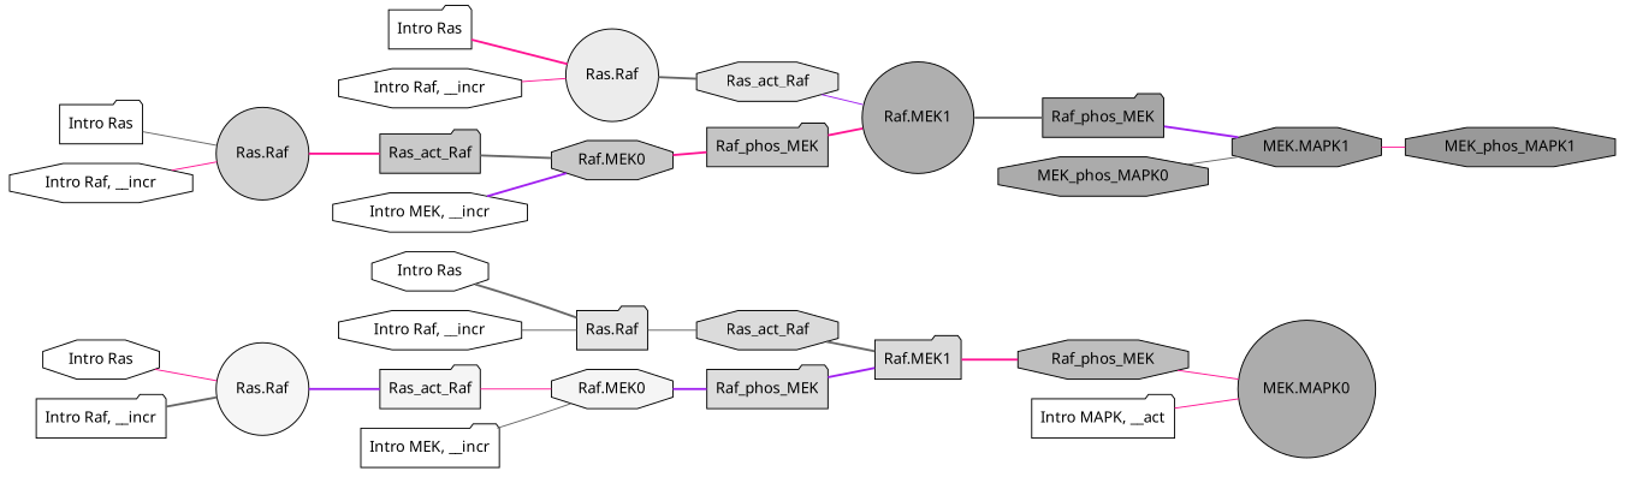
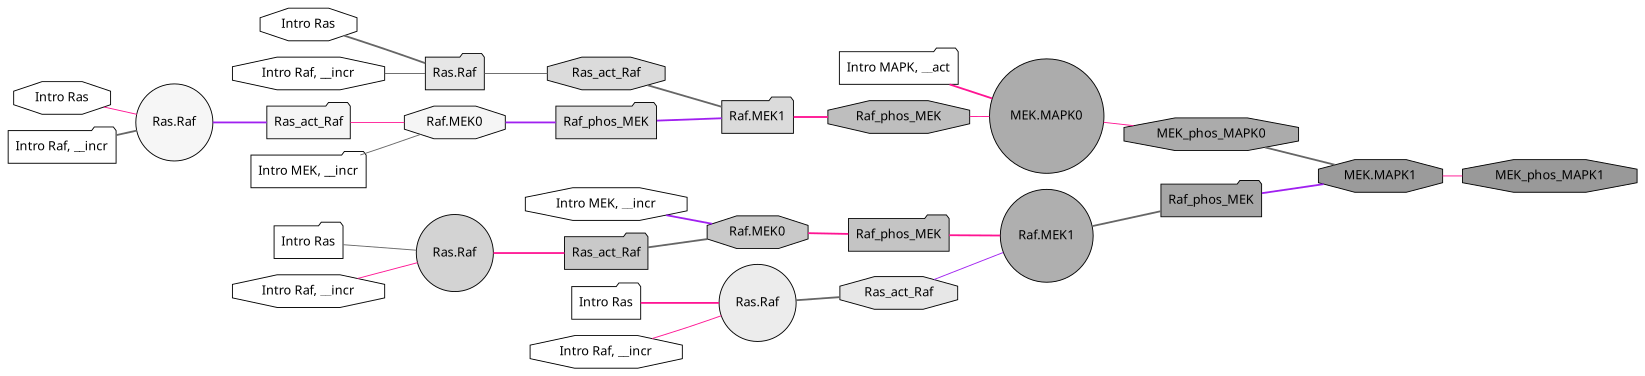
  digraph {
    rankdir=LR
    ranksep=0.30
    node [fillcolor="0.000 0.000 1.000" fontname="CMU Serif" shape=octagon style=filled]
    edge [color=deeppink dir=none fontname="CMU Serif" style=bold]
    n1 [label="Intro Ras"]
    n2 [fillcolor="0.000 0.000 0.899" label="Ras.Raf" shape=folder]
    n3 [fillcolor="0.000 0.000 0.858" label=Ras_act_Raf]
    n4 [label="Intro Ras" shape=folder]
    n5 [fillcolor="0.000 0.000 0.923" label="Ras.Raf" shape=circle]
    n6 [fillcolor="0.000 0.000 0.904" label=Ras_act_Raf]
    n7 [label="Intro Ras"]
    n8 [fillcolor="0.000 0.000 0.964" label="Ras.Raf" shape=circle]
    n9 [fillcolor="0.000 0.000 0.959" label=Ras_act_Raf shape=folder]
    n10 [label="Intro Ras" shape=folder]
    n11 [fillcolor="0.000 0.000 0.825" label="Ras.Raf" shape=circle]
    n12 [fillcolor="0.000 0.000 0.788" label=Ras_act_Raf shape=folder]
    n13 [label="Intro Raf, __incr"]
    n14 [label="Intro Raf, __incr"]
    n15 [label="Intro Raf, __incr" shape=folder]
    n16 [label="Intro Raf, __incr"]
    n17 [label="Intro MEK, __incr" shape=folder]
    n18 [fillcolor="0.000 0.000 0.959" label="Raf.MEK0"]
    n19 [fillcolor="0.000 0.000 0.867" label=Raf_phos_MEK shape=folder]
    n20 [label="Intro MEK, __incr"]
    n21 [fillcolor="0.000 0.000 0.788" label="Raf.MEK0"]
    n22 [fillcolor="0.000 0.000 0.767" label=Raf_phos_MEK shape=folder]
    n23 [label="Intro MAPK, __act" shape=folder]
    n24 [fillcolor="0.000 0.000 0.673" label="MEK.MAPK0" shape=circle]
    n25 [fillcolor="0.000 0.000 0.671" label=MEK_phos_MAPK0]
    n26 [fillcolor="0.000 0.000 0.858" label="Raf.MEK1" shape=folder]
    n27 [fillcolor="0.000 0.000 0.685" label="Raf.MEK1" shape=circle]
    n28 [fillcolor="0.000 0.000 0.649" label=Raf_phos_MEK shape=folder]
    n29 [fillcolor="0.000 0.000 0.744" label=Raf_phos_MEK]
    n30 [fillcolor="0.000 0.000 0.608" label="MEK.MAPK1"]
    n31 [fillcolor="0.000 0.000 0.600" label=MEK_phos_MAPK1]
    n1 -> n2 [color=gray40]
    n2 -> n3 [color=gray40 style=solid]
    n3 -> n26 [color=gray40]
    n4 -> n5
    n5 -> n6 [color=gray40]
    n6 -> n27 [color=purple style=solid]
    n7 -> n8 [style=solid]
    n8 -> n9 [color=purple]
    n9 -> n18 [style=solid]
    n10 -> n11 [color=gray40 style=solid]
    n11 -> n12
    n12 -> n21 [color=gray40]
    n13 -> n2 [color=gray40 style=solid]
    n14 -> n5 [style=solid]
    n15 -> n8 [color=gray40]
    n16 -> n11 [style=solid]
    n17 -> n18 [color=gray40 style=solid]
    n18 -> n19 [color=purple]
    n19 -> n26 [color=purple]
    n20 -> n21 [color=purple]
    n21 -> n22
    n22 -> n27
-   n23 -> n24 [style=solid]
-   n25 -> n30 [color=gray40 style=solid]
+   n23 -> n24
+   n24 -> n25 [style=solid]
+   n25 -> n30 [color=gray40]
    n26 -> n29
    n27 -> n28 [color=gray40]
    n28 -> n30 [color=purple]
    n29 -> n24 [style=solid]
    n30 -> n31 [style=solid]
  }
